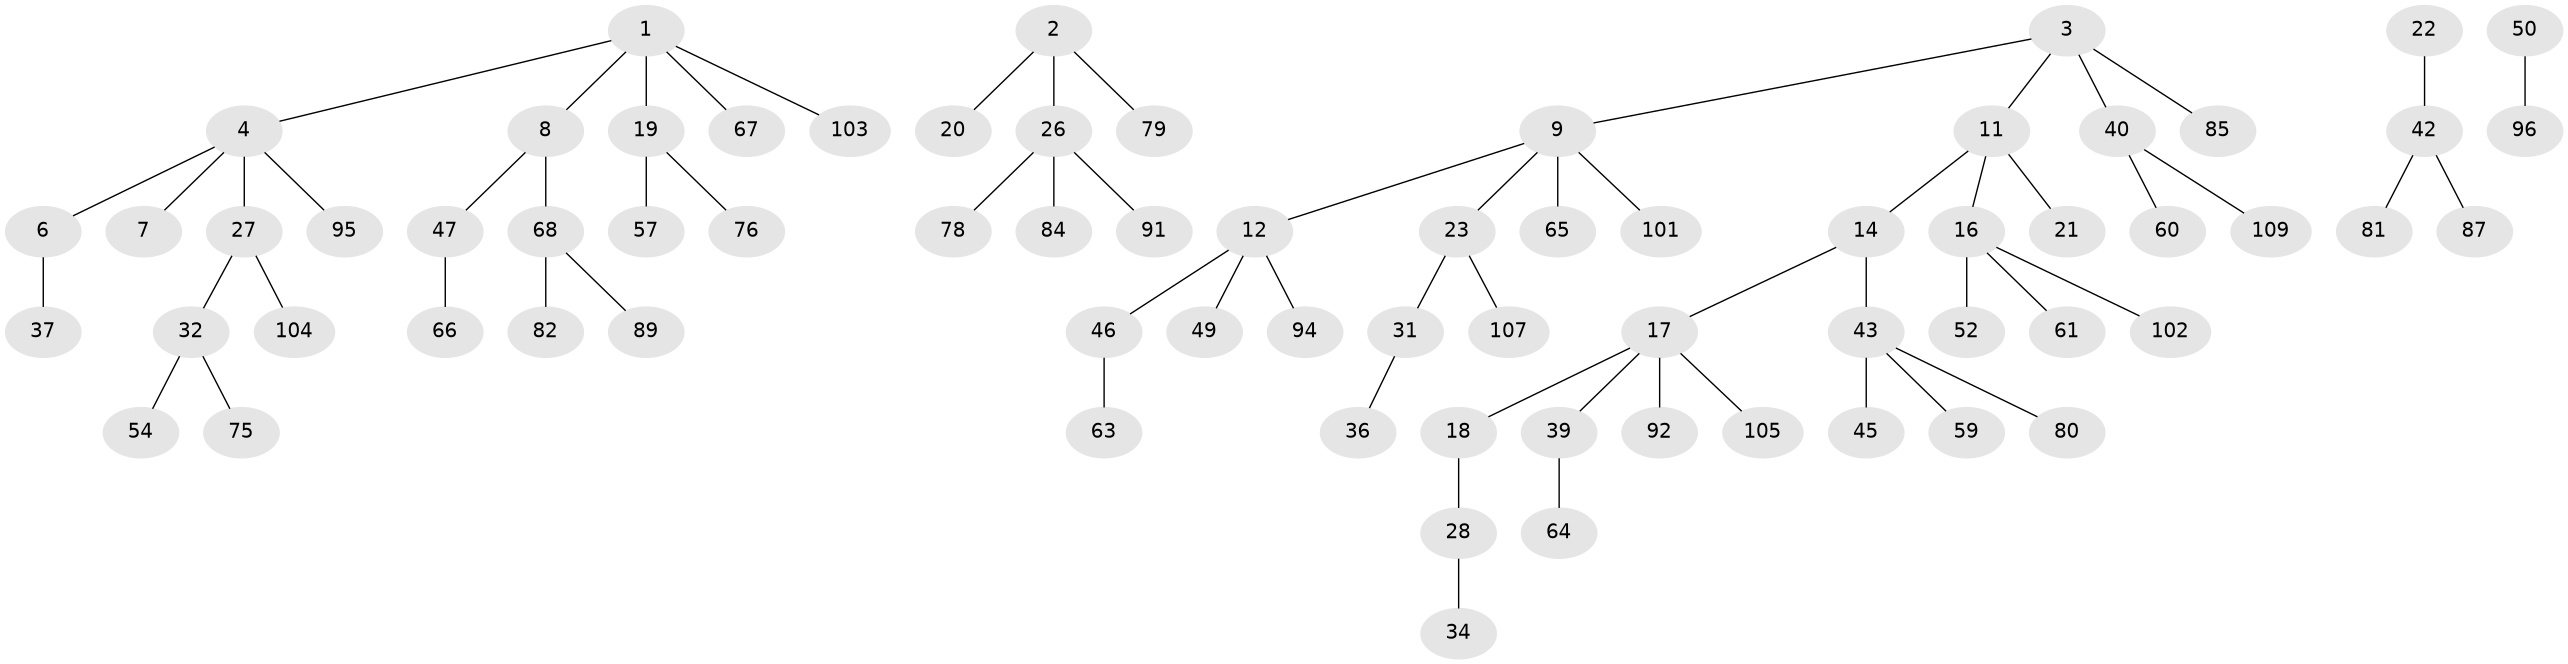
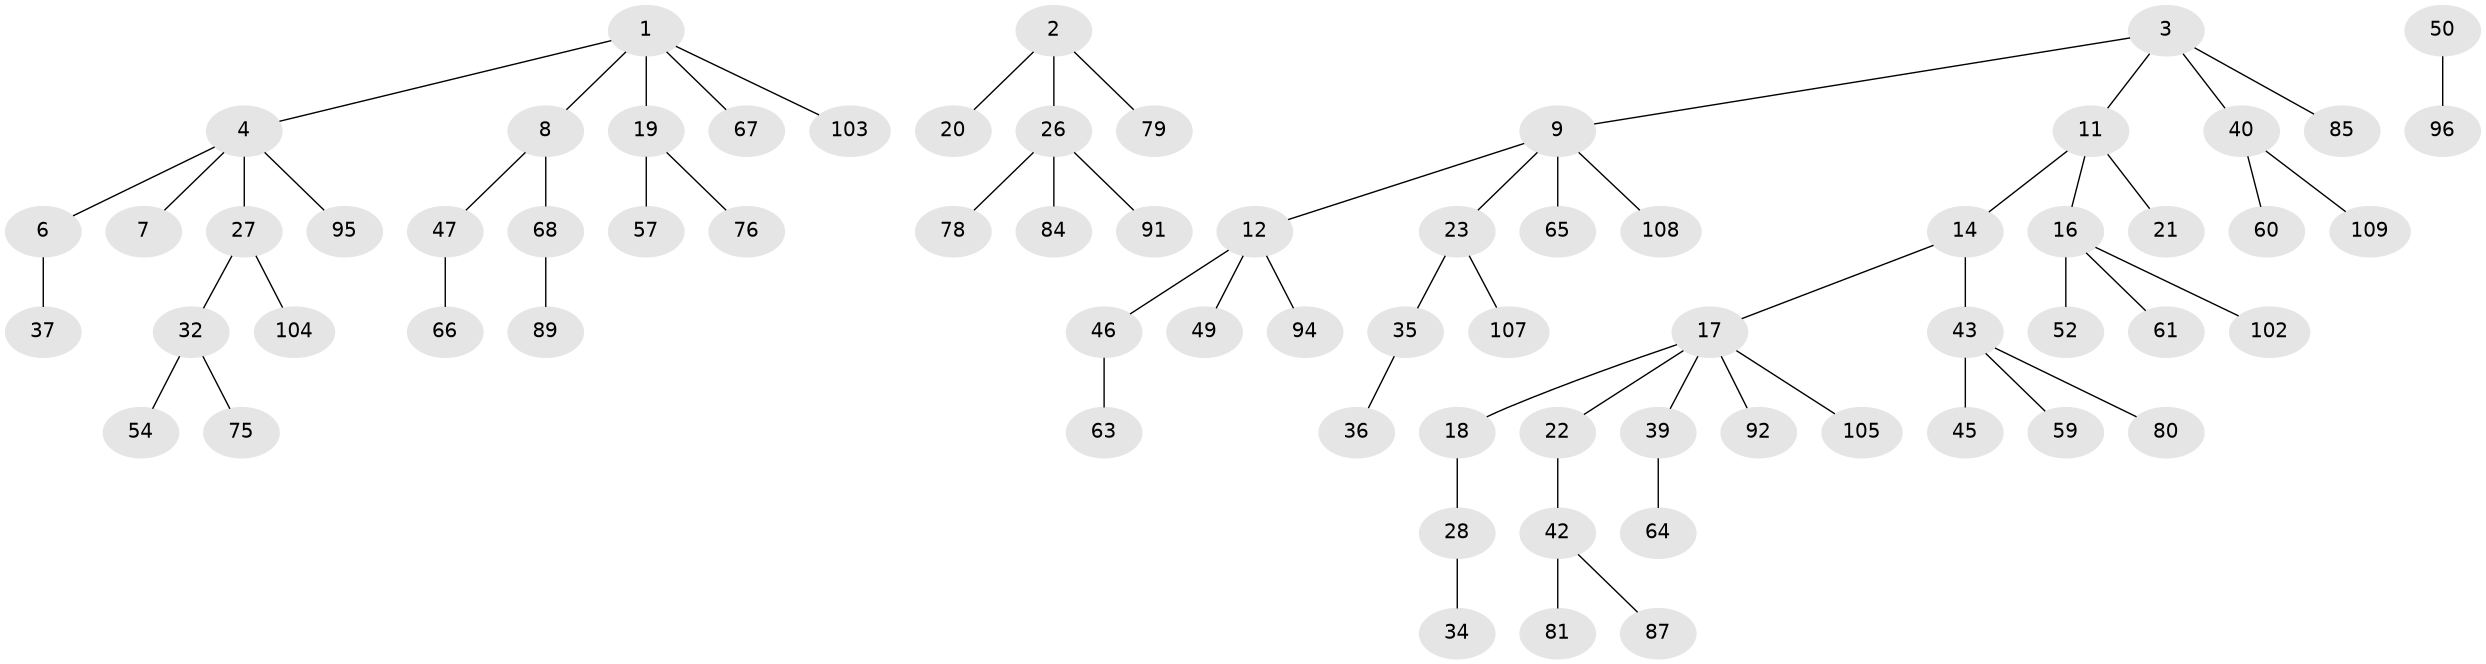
  graph {
    fontname="DejaVu Sans"
    node [color=gray90 fontname="DejaVu Sans" style=filled]
    edge [fontname="DejaVu Sans"]
    1 [super="+25"]
    4 [super="+5"]
    8 [super="+10"]
    19 [super="+55"]
    67 [super="+106"]
    103
    2 [super="+24"]
    20 [super="+83"]
    26 [super="+62"]
    79
    6 [super="+13"]
    7
    27 [super="+65"]
    95
    47 [super="+58"]
    68 [super="+86"]
    57
    76 [super="+88"]
    3 [super="+56"]
    9 [super="+15"]
    11 [super="+38"]
    40 [super="+44"]
    85
    78
    84 [super="+99"]
    91
    12 [super="+74"]
    23 [super="+41"]
    n29 [label=65]
-   108 [label=101]
+   108
    14 [super="+97"]
    16 [super="+33"]
    21 [super="+72"]
    60
    109
    37 [super="+100"]
    32 [super="+77"]
    104
    54
    n40 [label=75]
    66
-   82 [super="+98"]
    89
    46 [super="+101"]
    49
    94
-   31
+   31 [label=35]
    107
    17 [super="+48"]
    43 [super="+53"]
    52 [super="+75"]
    61
    102
    63
    18
    22 [super="+35"]
    39 [super="+93"]
    92
    105
    45
    59 [super="+71"]
    80
    28 [super="+29"]
    42
    64
    34
    81
    87 [super="+90"]
    36 [super="+51"]
    50 [super="+73"]
    96
    1 -- 4
    1 -- 8
    1 -- 19
    1 -- 67
    1 -- 103
    4 -- 6
    4 -- 7
    4 -- 27
    4 -- 95
    8 -- 47
    8 -- 68
    19 -- 57
    19 -- 76
    2 -- 20
    2 -- 26
    2 -- 79
    26 -- 78
    26 -- 84
    26 -- 91
    6 -- 37
    27 -- 32
    27 -- 104
    47 -- 66
-   68 -- 82
    68 -- 89
    3 -- 9
    3 -- 11
    3 -- 40
    3 -- 85
    9 -- 12
    9 -- 23
    9 -- n29
    9 -- 108
    11 -- 14
    11 -- 16
    11 -- 21
    40 -- 60
    40 -- 109
    12 -- 46
    12 -- 49
    12 -- 94
    23 -- 31
    23 -- 107
    14 -- 17
    14 -- 43
    16 -- 52
    16 -- 61
    16 -- 102
    32 -- 54
    32 -- n40
    46 -- 63
    31 -- 36
    17 -- 18
+   17 -- 22
    17 -- 39
    17 -- 92
    17 -- 105
    43 -- 45
    43 -- 59
    43 -- 80
    18 -- 28
    22 -- 42
    39 -- 64
    28 -- 34
    42 -- 81
    42 -- 87
    50 -- 96
  }
